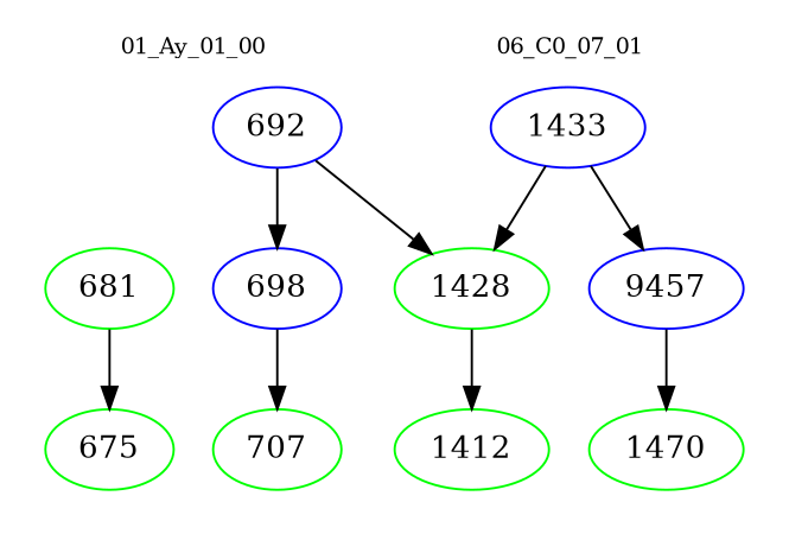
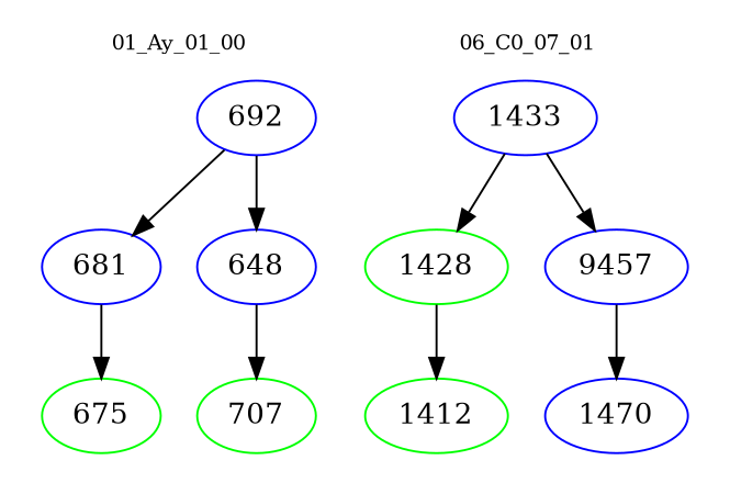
  digraph {
    node [color=green]
    edge [color=black]
    n1 [color=blue label=692]
-   n2 [label=681]
-   n3 [color=blue label=698]
+   n2 [color=blue label=681]
+   n3 [color=blue label=648]
    n4 [label=675]
    n5 [label=707]
    n6 [color=blue label=1433]
    n7 [label=1428]
    n8 [color=blue label=9457]
    n9 [label=1412]
-   n10 [label=1470]
+   n10 [color=blue label=1470]
    subgraph cluster_1 {
      color=white
      fontsize=10
      label="01_Ay_01_00"
      n1
      n2
      n3
      n4
      n5
    }
    subgraph cluster_2 {
      color=white
      fontsize=10
      label="06_C0_07_01"
      n6
      n7
      n8
      n9
      n10
    }
-   n1 -> n7
+   n1 -> n2
    n1 -> n3
    n2 -> n4
    n3 -> n5
    n6 -> n7
    n6 -> n8
    n7 -> n9
    n8 -> n10
  }
